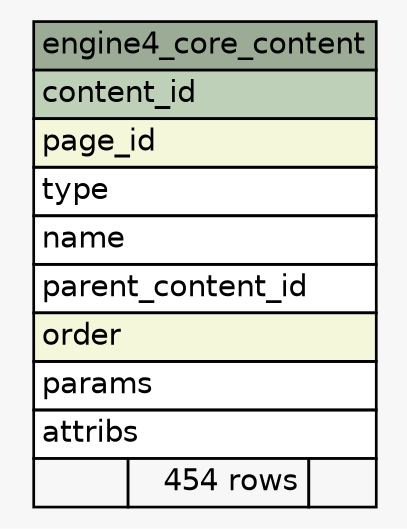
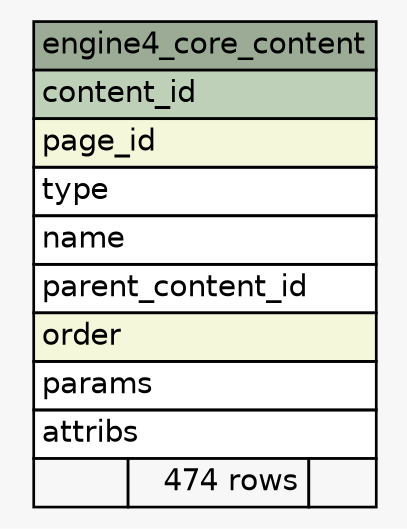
  digraph {
    bgcolor="#f7f7f7"
    fontname=Helvetica
    fontsize=11
    nodesep=0.18
    rankdir=RL
    ranksep=0.46
-   n1 [fontname=Helvetica fontsize=11 label=<     <TABLE BORDER="0" CELLBORDER="1" CELLSPACING="0" BGCOLOR="#ffffff">       <TR><TD COLSPAN="3" BGCOLOR="#9bab96" ALIGN="CENTER">engine4_core_content</TD></TR>       <TR><TD PORT="content_id" COLSPAN="3" BGCOLOR="#bed1b8" ALIGN="LEFT">content_id</TD></TR>       <TR><TD PORT="page_id" COLSPAN="3" BGCOLOR="#f4f7da" ALIGN="LEFT">page_id</TD></TR>       <TR><TD PORT="type" COLSPAN="3" ALIGN="LEFT">type</TD></TR>       <TR><TD PORT="name" COLSPAN="3" ALIGN="LEFT">name</TD></TR>       <TR><TD PORT="parent_content_id" COLSPAN="3" ALIGN="LEFT">parent_content_id</TD></TR>       <TR><TD PORT="order" COLSPAN="3" BGCOLOR="#f4f7da" ALIGN="LEFT">order</TD></TR>       <TR><TD PORT="params" COLSPAN="3" ALIGN="LEFT">params</TD></TR>       <TR><TD PORT="attribs" COLSPAN="3" ALIGN="LEFT">attribs</TD></TR>       <TR><TD ALIGN="LEFT" BGCOLOR="#f7f7f7">  </TD><TD ALIGN="RIGHT" BGCOLOR="#f7f7f7">454 rows</TD><TD ALIGN="RIGHT" BGCOLOR="#f7f7f7">  </TD></TR>     </TABLE>> shape=plaintext]
+   n1 [fontname=Helvetica fontsize=11 label=<     <TABLE BORDER="0" CELLBORDER="1" CELLSPACING="0" BGCOLOR="#ffffff">       <TR><TD COLSPAN="3" BGCOLOR="#9bab96" ALIGN="CENTER">engine4_core_content</TD></TR>       <TR><TD PORT="content_id" COLSPAN="3" BGCOLOR="#bed1b8" ALIGN="LEFT">content_id</TD></TR>       <TR><TD PORT="page_id" COLSPAN="3" BGCOLOR="#f4f7da" ALIGN="LEFT">page_id</TD></TR>       <TR><TD PORT="type" COLSPAN="3" ALIGN="LEFT">type</TD></TR>       <TR><TD PORT="name" COLSPAN="3" ALIGN="LEFT">name</TD></TR>       <TR><TD PORT="parent_content_id" COLSPAN="3" ALIGN="LEFT">parent_content_id</TD></TR>       <TR><TD PORT="order" COLSPAN="3" BGCOLOR="#f4f7da" ALIGN="LEFT">order</TD></TR>       <TR><TD PORT="params" COLSPAN="3" ALIGN="LEFT">params</TD></TR>       <TR><TD PORT="attribs" COLSPAN="3" ALIGN="LEFT">attribs</TD></TR>       <TR><TD ALIGN="LEFT" BGCOLOR="#f7f7f7">  </TD><TD ALIGN="RIGHT" BGCOLOR="#f7f7f7">474 rows</TD><TD ALIGN="RIGHT" BGCOLOR="#f7f7f7">  </TD></TR>     </TABLE>> shape=plaintext]
  }
